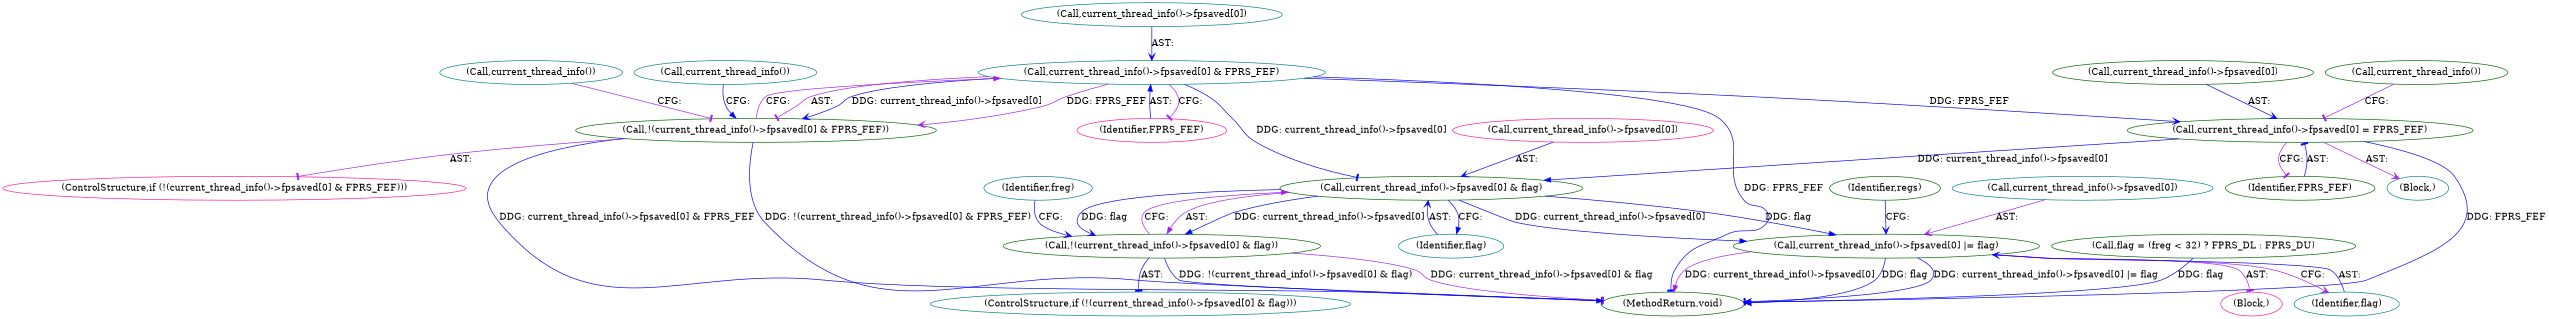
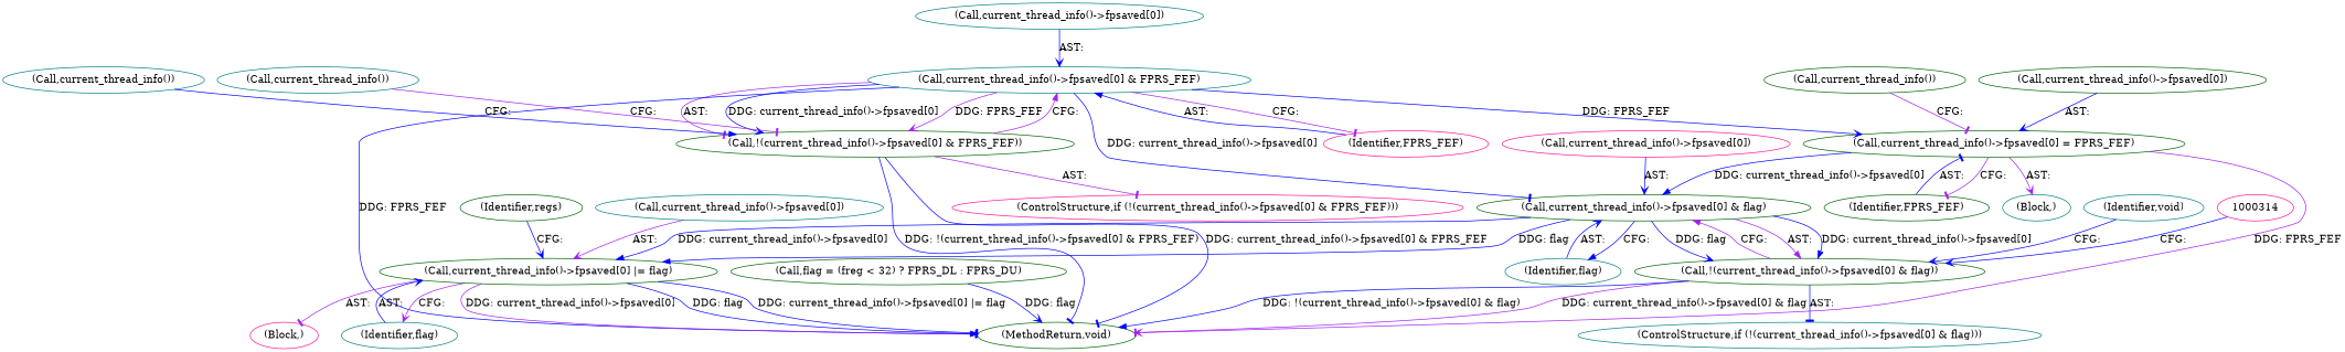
  digraph {
    node [color=darkgreen]
    edge [arrowhead=vee color=blue]
    n1 [color=teal label="(Call,current_thread_info()->fpsaved[0] & FPRS_FEF)"]
    n2 [label="(Call,!(current_thread_info()->fpsaved[0] & FPRS_FEF))"]
    n3 [label="(Call,current_thread_info()->fpsaved[0] = FPRS_FEF)"]
    n4 [label="(Call,current_thread_info()->fpsaved[0] & flag)"]
    n5 [label="(MethodReturn,void)"]
    n6 [color=deeppink label="(Identifier,FPRS_FEF)"]
    n7 [color=deeppink label="(ControlStructure,if (!(current_thread_info()->fpsaved[0] & FPRS_FEF)))"]
    n8 [label="(Identifier,FPRS_FEF)"]
    n9 [color=teal label="(Block,)"]
    n10 [label="(Call,!(current_thread_info()->fpsaved[0] & flag))"]
    n11 [label="(Call,current_thread_info()->fpsaved[0] |= flag)"]
    n12 [color=teal label="(Identifier,flag)"]
    n13 [color=teal label="(ControlStructure,if (!(current_thread_info()->fpsaved[0] & flag)))"]
    n14 [color=deeppink label="(Block,)"]
    n15 [color=teal label="(Identifier,flag)"]
    n16 [color=teal label="(Call,current_thread_info())"]
    n17 [color=deeppink label="(Call,current_thread_info()->fpsaved[0])"]
    n18 [label="(Call,flag = (freg < 32) ? FPRS_DL : FPRS_DU)"]
-   n19 [color=teal label="(Identifier,freg)"]
+   n19 [color=teal label="(Identifier,void)"]
    n20 [color=teal label="(Call,current_thread_info()->fpsaved[0])"]
    n21 [label="(Identifier,regs)"]
    n22 [color=teal label="(Call,current_thread_info()->fpsaved[0])"]
    n23 [color=teal label="(Call,current_thread_info())"]
    n24 [label="(Call,current_thread_info()->fpsaved[0])"]
    n25 [label="(Call,current_thread_info())"]
+   1000314 [color=deeppink]
    n1 -> n2 [arrowhead=tee color=purple label="AST: "]
    n1 -> n2 [label="DDG: current_thread_info()->fpsaved[0]"]
    n1 -> n2 [color=purple label="DDG: FPRS_FEF"]
    n1 -> n3 [label="DDG: FPRS_FEF"]
    n1 -> n4 [arrowhead=tee label="DDG: current_thread_info()->fpsaved[0]"]
    n1 -> n5 [arrowhead=tee label="DDG: FPRS_FEF"]
    n1 -> n6 [arrowhead=tee color=purple label="CFG: "]
    n2 -> n1 [arrowhead=normal color=purple label="CFG: "]
    n2 -> n5 [arrowhead=tee label="DDG: !(current_thread_info()->fpsaved[0] & FPRS_FEF)"]
    n2 -> n5 [arrowhead=tee label="DDG: current_thread_info()->fpsaved[0] & FPRS_FEF"]
    n2 -> n7 [arrowhead=tee color=purple label="AST: "]
    n3 -> n4 [arrowhead=normal label="DDG: current_thread_info()->fpsaved[0]"]
-   n3 -> n5 [label="DDG: FPRS_FEF"]
+   n3 -> n5 [color=purple label="DDG: FPRS_FEF"]
    n3 -> n8 [arrowhead=tee color=purple label="CFG: "]
    n3 -> n9 [color=purple label="AST: "]
    n4 -> n10 [arrowhead=normal color=purple label="AST: "]
    n4 -> n10 [arrowhead=normal label="DDG: current_thread_info()->fpsaved[0]"]
    n4 -> n10 [label="DDG: flag"]
    n4 -> n11 [arrowhead=normal label="DDG: current_thread_info()->fpsaved[0]"]
    n4 -> n11 [arrowhead=normal label="DDG: flag"]
    n4 -> n12 [arrowhead=normal label="CFG: "]
    n6 -> n1 [arrowhead=normal label="AST: "]
    n8 -> n3 [arrowhead=tee label="AST: "]
    n10 -> n4 [arrowhead=normal color=purple label="CFG: "]
    n10 -> n5 [arrowhead=tee color=purple label="DDG: current_thread_info()->fpsaved[0] & flag"]
    n10 -> n5 [arrowhead=normal label="DDG: !(current_thread_info()->fpsaved[0] & flag)"]
    n10 -> n13 [arrowhead=tee label="AST: "]
    n11 -> n5 [arrowhead=normal color=purple label="DDG: current_thread_info()->fpsaved[0]"]
    n11 -> n5 [arrowhead=normal label="DDG: flag"]
    n11 -> n5 [arrowhead=tee label="DDG: current_thread_info()->fpsaved[0] |= flag"]
    n11 -> n14 [arrowhead=tee color=purple label="AST: "]
    n11 -> n15 [color=purple label="CFG: "]
    n12 -> n4 [label="AST: "]
    n15 -> n11 [label="AST: "]
    n16 -> n2 [arrowhead=normal label="CFG: "]
    n17 -> n4 [label="AST: "]
    n18 -> n5 [label="DDG: flag"]
    n19 -> n10 [label="CFG: "]
    n20 -> n1 [label="AST: "]
    n21 -> n11 [label="CFG: "]
    n22 -> n11 [color=purple label="AST: "]
    n23 -> n2 [arrowhead=tee color=purple label="CFG: "]
    n24 -> n3 [label="AST: "]
    n25 -> n3 [arrowhead=tee color=purple label="CFG: "]
+   1000314 -> n10 [label="CFG: "]
  }
